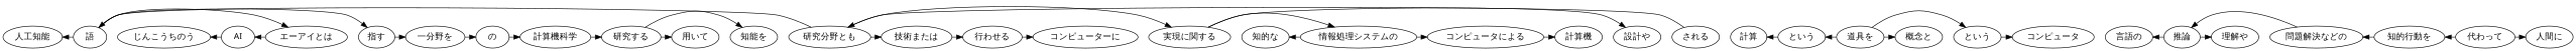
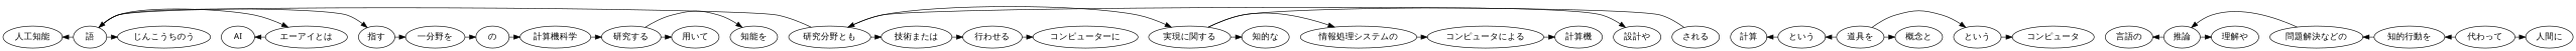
  digraph {
    fontname="Noto Sans"
    node [fontname="Noto Sans"]
    edge [constraint=false fontname="Noto Sans"]
    n1 [label="人工知能"]
    n2 [label="じんこうちのう"]
    n3 [label=AI]
    n4 [label="エーアイとは"]
    n5 [label="計算"]
    n6 [label="という"]
    n7 [label="概念と"]
    n8 [label="コンピュータ"]
    n9 [label="という"]
    n10 [label="道具を"]
    n11 [label="用いて"]
    n12 [label="知能を"]
    n13 [label="研究する"]
    n14 [label="計算機科学"]
    n15 [label="の"]
    n16 [label="一分野を"]
    n17 [label="指す"]
    n18 [label="語"]
    n19 [label="言語の"]
    n20 [label="理解や"]
    n21 [label="推論"]
    n22 [label="問題解決などの"]
    n23 [label="知的行動を"]
    n24 [label="人間に"]
    n25 [label="代わって"]
    n26 [label="コンピューターに"]
    n27 [label="行わせる"]
    n28 [label="技術または"]
    n29 [label="計算機"]
    n30 [label="コンピュータによる"]
    n31 [label="知的な"]
    n32 [label="情報処理システムの"]
    n33 [label="設計や"]
    n34 [label="実現に関する"]
    n35 [label="研究分野とも"]
    n36 [label="される"]
    n4 -> n3
    n6 -> n5
    n9 -> n8
    n10 -> n6
    n10 -> n7
    n10 -> n9
    n13 -> n11
    n13 -> n12
    n14 -> n13
    n15 -> n14
    n16 -> n15
    n17 -> n16
    n18 -> n1
-   n3 -> n2
+   n18 -> n2
    n18 -> n4
    n18 -> n17
    n21 -> n19
    n21 -> n20
    n22 -> n21
    n23 -> n22
    n25 -> n23
    n25 -> n24
    n27 -> n26
    n28 -> n27
    n30 -> n29
    n32 -> n30
-   n32 -> n31
+   n34 -> n31
    n34 -> n32
    n34 -> n33
    n35 -> n18
    n35 -> n28
    n35 -> n34
    n36 -> n35
  }
